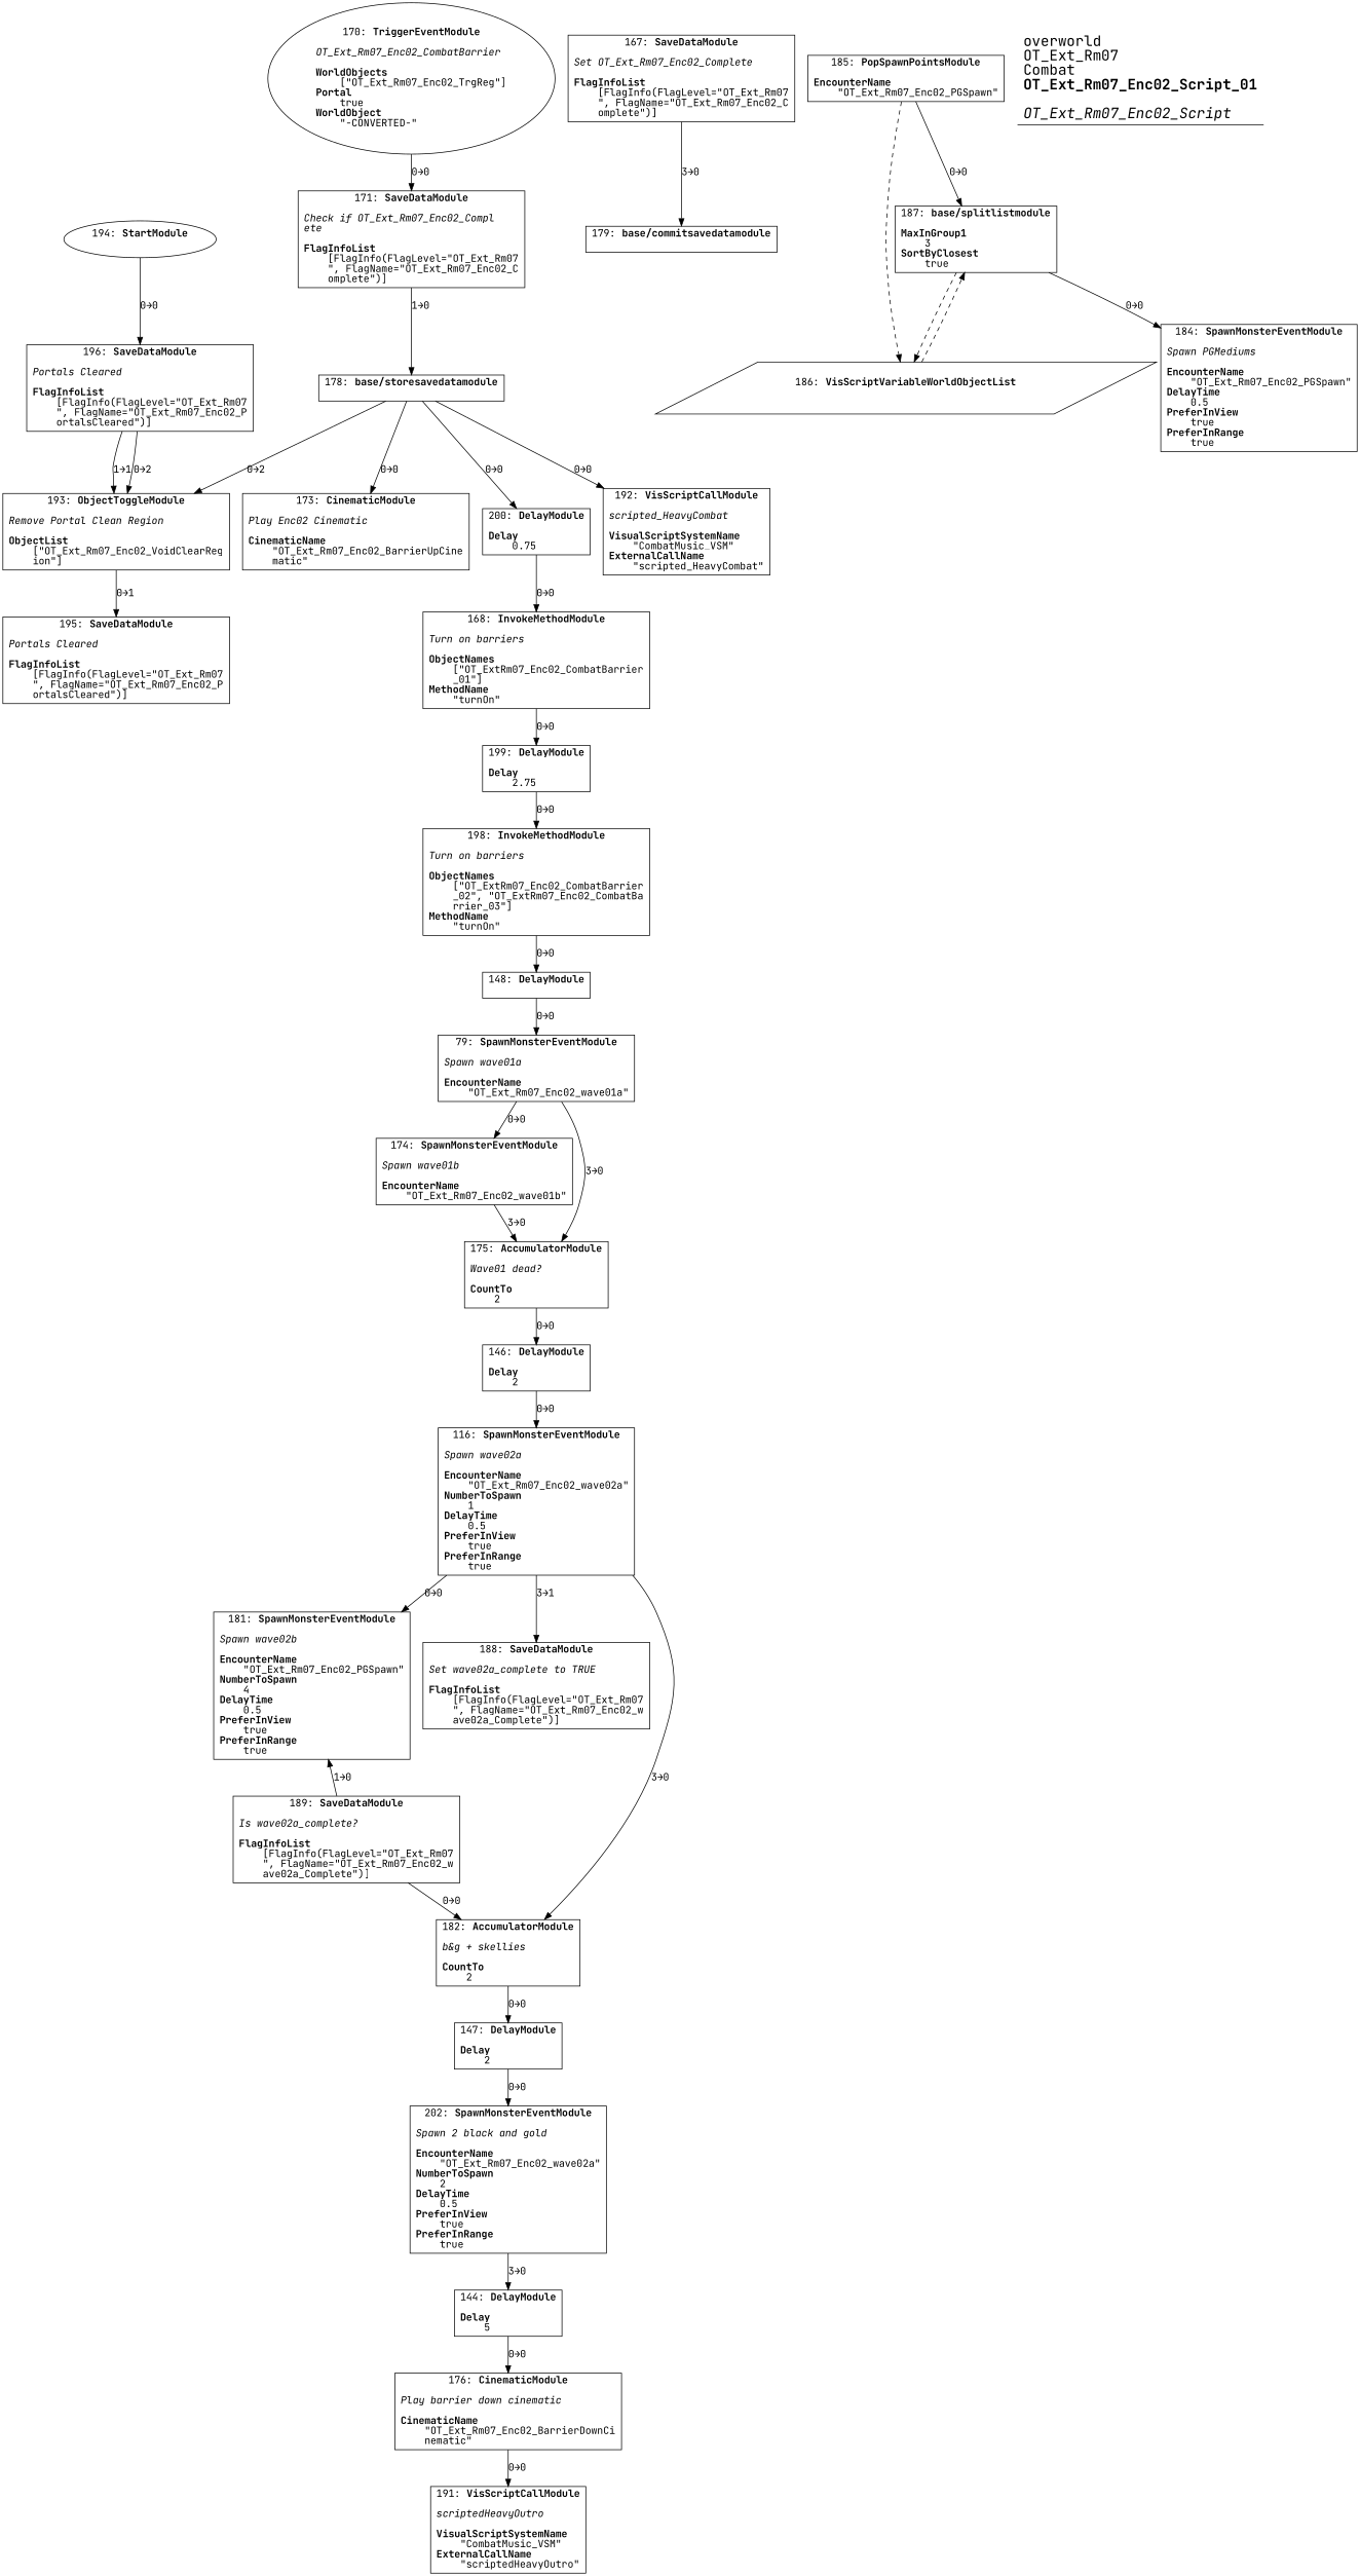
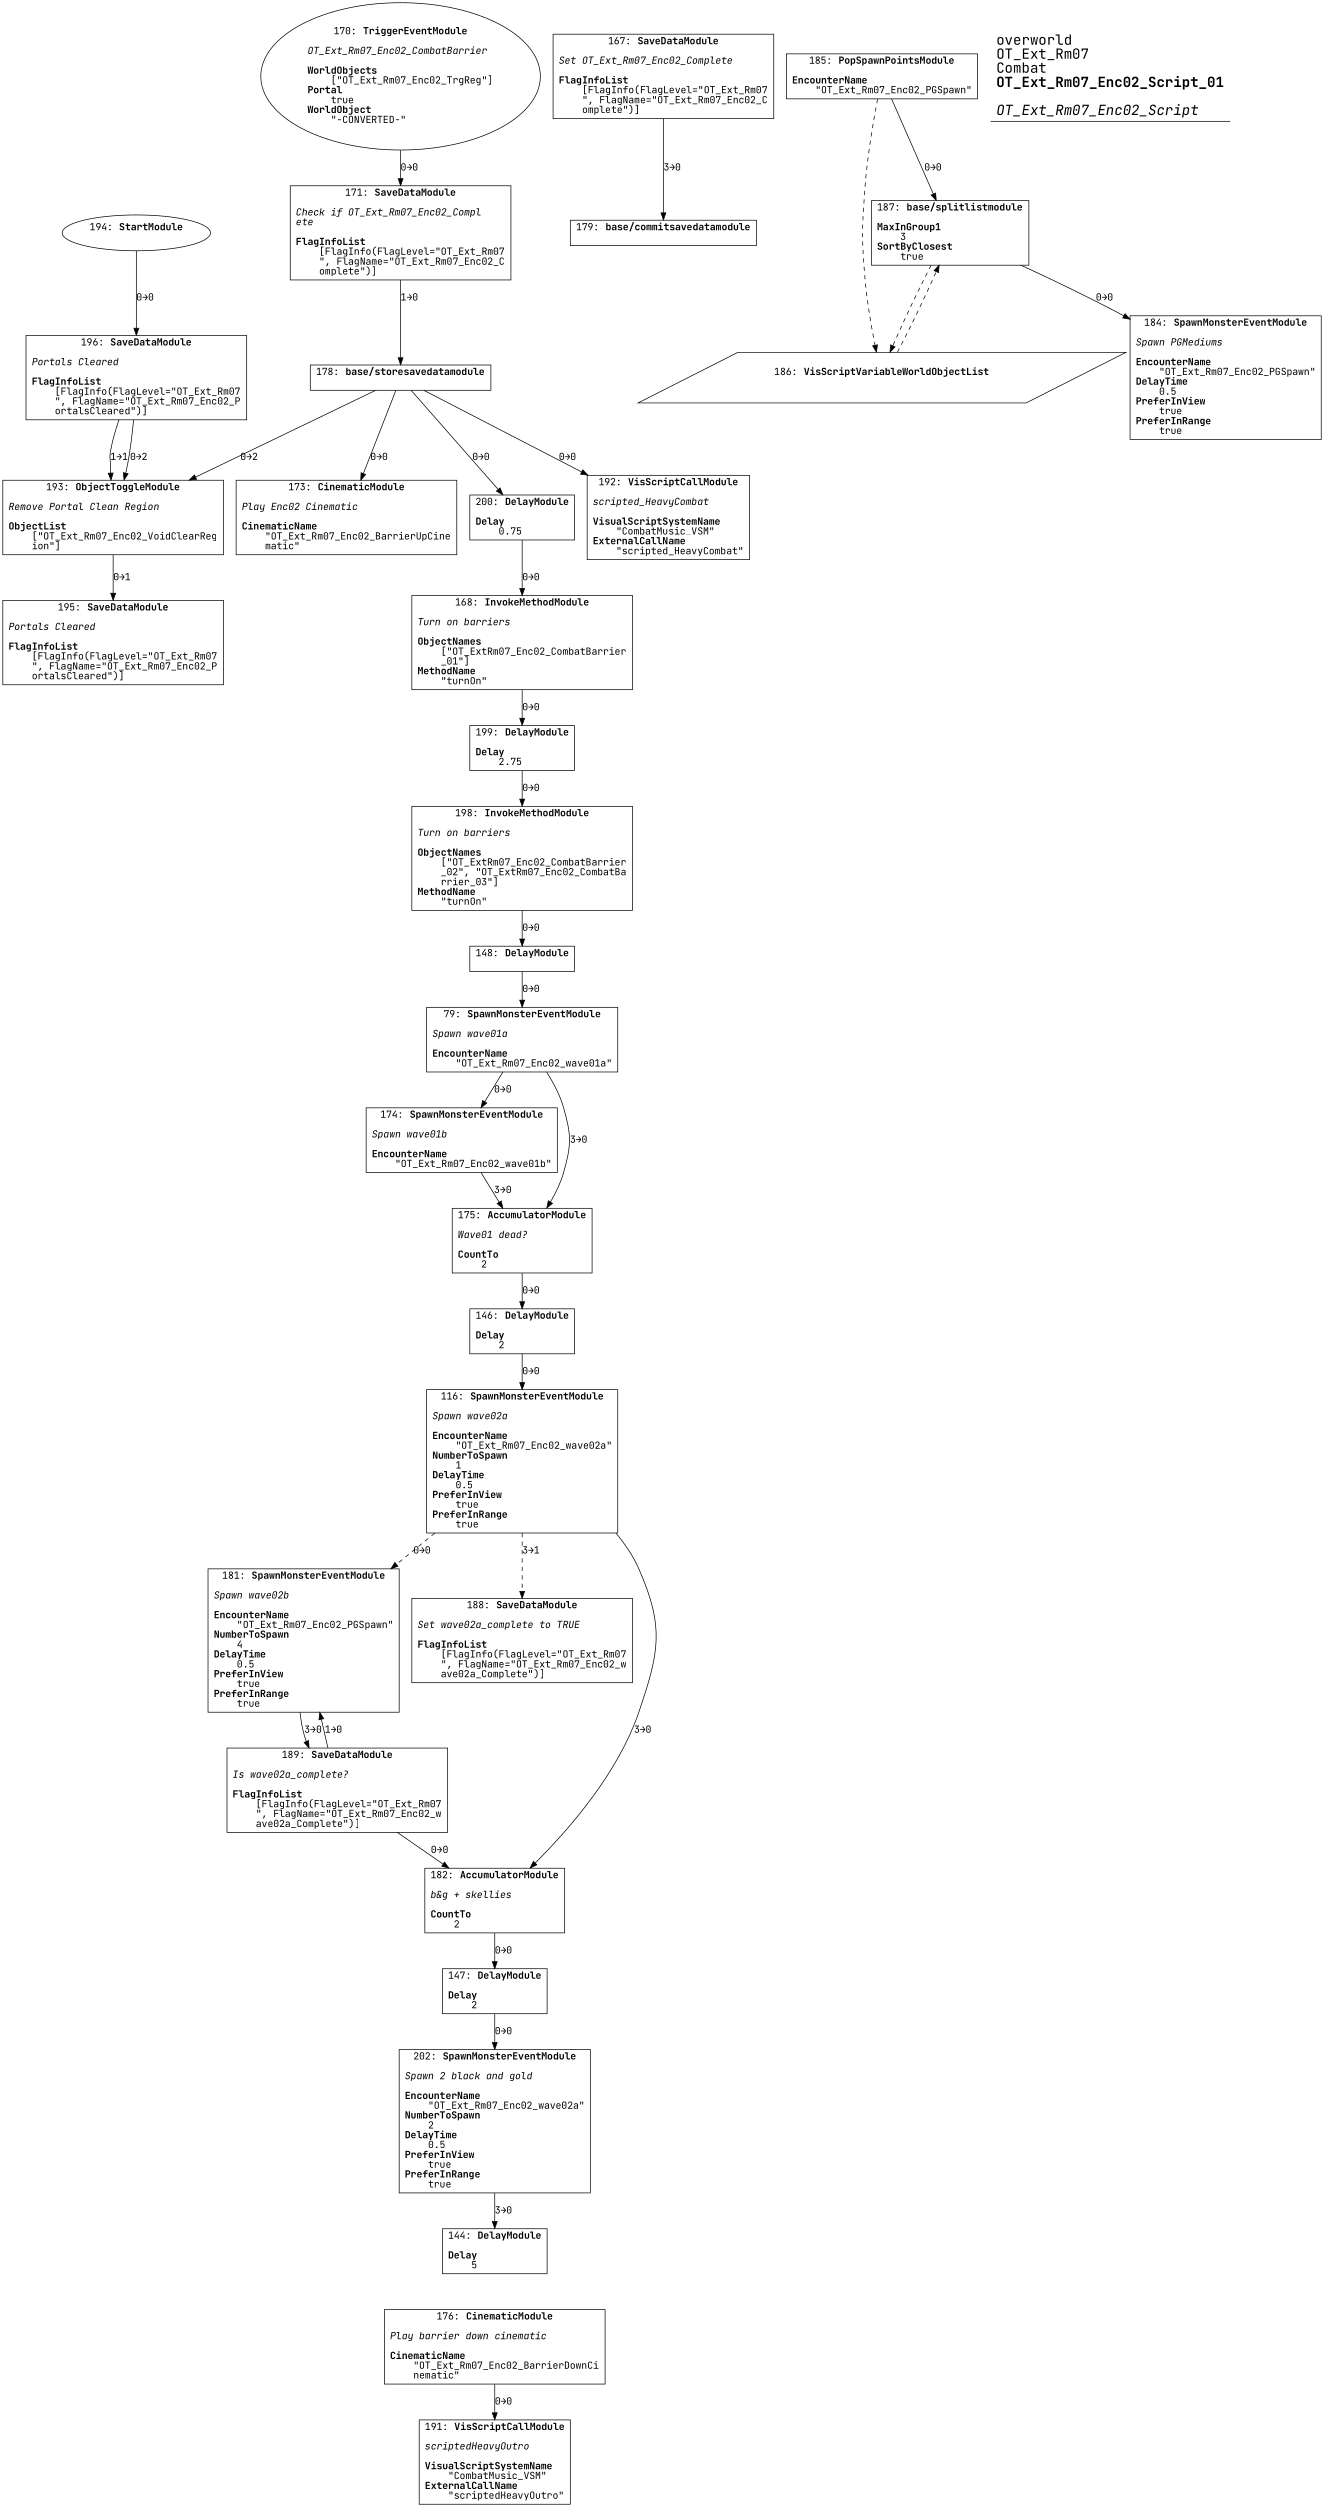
  digraph {
    fontname="JetBrains Mono"
    splines=spline
    node [fontname="JetBrains Mono" shape=box]
    edge [fontname="JetBrains Mono"]
    n1 [label=<79: <b>SpawnMonsterEventModule</b><br/><br/><i>Spawn wave01a<br align="left"/></i><br align="left"/><b>EncounterName</b><br align="left"/>    &quot;OT_Ext_Rm07_Enc02_wave01a&quot;<br align="left"/>>]
    n2 [label=<174: <b>SpawnMonsterEventModule</b><br/><br/><i>Spawn wave01b<br align="left"/></i><br align="left"/><b>EncounterName</b><br align="left"/>    &quot;OT_Ext_Rm07_Enc02_wave01b&quot;<br align="left"/>>]
    n3 [label=<175: <b>AccumulatorModule</b><br/><br/><i>Wave01 dead?<br align="left"/></i><br align="left"/><b>CountTo</b><br align="left"/>    2<br align="left"/>>]
    n4 [label=<146: <b>DelayModule</b><br/><br/><b>Delay</b><br align="left"/>    2<br align="left"/>>]
    n5 [label=<116: <b>SpawnMonsterEventModule</b><br/><br/><i>Spawn wave02a<br align="left"/></i><br align="left"/><b>EncounterName</b><br align="left"/>    &quot;OT_Ext_Rm07_Enc02_wave02a&quot;<br align="left"/><b>NumberToSpawn</b><br align="left"/>    1<br align="left"/><b>DelayTime</b><br align="left"/>    0.5<br align="left"/><b>PreferInView</b><br align="left"/>    true<br align="left"/><b>PreferInRange</b><br align="left"/>    true<br align="left"/>>]
    n6 [label=<181: <b>SpawnMonsterEventModule</b><br/><br/><i>Spawn wave02b<br align="left"/></i><br align="left"/><b>EncounterName</b><br align="left"/>    &quot;OT_Ext_Rm07_Enc02_PGSpawn&quot;<br align="left"/><b>NumberToSpawn</b><br align="left"/>    4<br align="left"/><b>DelayTime</b><br align="left"/>    0.5<br align="left"/><b>PreferInView</b><br align="left"/>    true<br align="left"/><b>PreferInRange</b><br align="left"/>    true<br align="left"/>>]
    n7 [label=<188: <b>SaveDataModule</b><br/><br/><i>Set wave02a_complete to TRUE<br align="left"/></i><br align="left"/><b>FlagInfoList</b><br align="left"/>    [FlagInfo(FlagLevel=&quot;OT_Ext_Rm07<br align="left"/>    &quot;, FlagName=&quot;OT_Ext_Rm07_Enc02_w<br align="left"/>    ave02a_Complete&quot;)]<br align="left"/>>]
    n8 [label=<182: <b>AccumulatorModule</b><br/><br/><i>b&amp;g + skellies<br align="left"/></i><br align="left"/><b>CountTo</b><br align="left"/>    2<br align="left"/>>]
    n9 [label=<189: <b>SaveDataModule</b><br/><br/><i>Is wave02a_complete?<br align="left"/></i><br align="left"/><b>FlagInfoList</b><br align="left"/>    [FlagInfo(FlagLevel=&quot;OT_Ext_Rm07<br align="left"/>    &quot;, FlagName=&quot;OT_Ext_Rm07_Enc02_w<br align="left"/>    ave02a_Complete&quot;)]<br align="left"/>>]
    n10 [label=<147: <b>DelayModule</b><br/><br/><b>Delay</b><br align="left"/>    2<br align="left"/>>]
    n11 [label=<202: <b>SpawnMonsterEventModule</b><br/><br/><i>Spawn 2 black and gold<br align="left"/></i><br align="left"/><b>EncounterName</b><br align="left"/>    &quot;OT_Ext_Rm07_Enc02_wave02a&quot;<br align="left"/><b>NumberToSpawn</b><br align="left"/>    2<br align="left"/><b>DelayTime</b><br align="left"/>    0.5<br align="left"/><b>PreferInView</b><br align="left"/>    true<br align="left"/><b>PreferInRange</b><br align="left"/>    true<br align="left"/>>]
    n12 [label=<144: <b>DelayModule</b><br/><br/><b>Delay</b><br align="left"/>    5<br align="left"/>>]
    n13 [label=<176: <b>CinematicModule</b><br/><br/><i>Play barrier down cinematic<br align="left"/></i><br align="left"/><b>CinematicName</b><br align="left"/>    &quot;OT_Ext_Rm07_Enc02_BarrierDownCi<br align="left"/>    nematic&quot;<br align="left"/>>]
    n14 [label=<191: <b>VisScriptCallModule</b><br/><br/><i>scriptedHeavyOutro<br align="left"/></i><br align="left"/><b>VisualScriptSystemName</b><br align="left"/>    &quot;CombatMusic_VSM&quot;<br align="left"/><b>ExternalCallName</b><br align="left"/>    &quot;scriptedHeavyOutro&quot;<br align="left"/>>]
    n15 [label=<167: <b>SaveDataModule</b><br/><br/><i>Set OT_Ext_Rm07_Enc02_Complete<br align="left"/></i><br align="left"/><b>FlagInfoList</b><br align="left"/>    [FlagInfo(FlagLevel=&quot;OT_Ext_Rm07<br align="left"/>    &quot;, FlagName=&quot;OT_Ext_Rm07_Enc02_C<br align="left"/>    omplete&quot;)]<br align="left"/>>]
    n16 [label=<179: <b>base/commitsavedatamodule</b><br/><br/>>]
    n17 [label=<148: <b>DelayModule</b><br/><br/>>]
    n18 [label=<168: <b>InvokeMethodModule</b><br/><br/><i>Turn on barriers<br align="left"/></i><br align="left"/><b>ObjectNames</b><br align="left"/>    [&quot;OT_ExtRm07_Enc02_CombatBarrier<br align="left"/>    _01&quot;]<br align="left"/><b>MethodName</b><br align="left"/>    &quot;turnOn&quot;<br align="left"/>>]
    n19 [label=<199: <b>DelayModule</b><br/><br/><b>Delay</b><br align="left"/>    2.75<br align="left"/>>]
    n20 [label=<198: <b>InvokeMethodModule</b><br/><br/><i>Turn on barriers<br align="left"/></i><br align="left"/><b>ObjectNames</b><br align="left"/>    [&quot;OT_ExtRm07_Enc02_CombatBarrier<br align="left"/>    _02&quot;, &quot;OT_ExtRm07_Enc02_CombatBa<br align="left"/>    rrier_03&quot;]<br align="left"/><b>MethodName</b><br align="left"/>    &quot;turnOn&quot;<br align="left"/>>]
    n21 [label=<170: <b>TriggerEventModule</b><br/><br/><i>OT_Ext_Rm07_Enc02_CombatBarrier<br align="left"/></i><br align="left"/><b>WorldObjects</b><br align="left"/>    [&quot;OT_Ext_Rm07_Enc02_TrgReg&quot;]<br align="left"/><b>Portal</b><br align="left"/>    true<br align="left"/><b>WorldObject</b><br align="left"/>    &quot;-CONVERTED-&quot;<br align="left"/>> shape=oval]
    n22 [label=<171: <b>SaveDataModule</b><br/><br/><i>Check if OT_Ext_Rm07_Enc02_Compl<br align="left"/>ete<br align="left"/></i><br align="left"/><b>FlagInfoList</b><br align="left"/>    [FlagInfo(FlagLevel=&quot;OT_Ext_Rm07<br align="left"/>    &quot;, FlagName=&quot;OT_Ext_Rm07_Enc02_C<br align="left"/>    omplete&quot;)]<br align="left"/>>]
    n23 [label=<178: <b>base/storesavedatamodule</b><br/><br/>>]
    n24 [label=<173: <b>CinematicModule</b><br/><br/><i>Play Enc02 Cinematic<br align="left"/></i><br align="left"/><b>CinematicName</b><br align="left"/>    &quot;OT_Ext_Rm07_Enc02_BarrierUpCine<br align="left"/>    matic&quot;<br align="left"/>>]
    n25 [label=<193: <b>ObjectToggleModule</b><br/><br/><i>Remove Portal Clean Region<br align="left"/></i><br align="left"/><b>ObjectList</b><br align="left"/>    [&quot;OT_Ext_Rm07_Enc02_VoidClearReg<br align="left"/>    ion&quot;]<br align="left"/>>]
    n26 [label=<200: <b>DelayModule</b><br/><br/><b>Delay</b><br align="left"/>    0.75<br align="left"/>>]
    n27 [label=<192: <b>VisScriptCallModule</b><br/><br/><i>scripted_HeavyCombat<br align="left"/></i><br align="left"/><b>VisualScriptSystemName</b><br align="left"/>    &quot;CombatMusic_VSM&quot;<br align="left"/><b>ExternalCallName</b><br align="left"/>    &quot;scripted_HeavyCombat&quot;<br align="left"/>>]
    n28 [label=<195: <b>SaveDataModule</b><br/><br/><i>Portals Cleared<br align="left"/></i><br align="left"/><b>FlagInfoList</b><br align="left"/>    [FlagInfo(FlagLevel=&quot;OT_Ext_Rm07<br align="left"/>    &quot;, FlagName=&quot;OT_Ext_Rm07_Enc02_P<br align="left"/>    ortalsCleared&quot;)]<br align="left"/>>]
    n29 [label=<184: <b>SpawnMonsterEventModule</b><br/><br/><i>Spawn PGMediums<br align="left"/></i><br align="left"/><b>EncounterName</b><br align="left"/>    &quot;OT_Ext_Rm07_Enc02_PGSpawn&quot;<br align="left"/><b>DelayTime</b><br align="left"/>    0.5<br align="left"/><b>PreferInView</b><br align="left"/>    true<br align="left"/><b>PreferInRange</b><br align="left"/>    true<br align="left"/>>]
    n30 [label=<186: <b>VisScriptVariableWorldObjectList</b><br/><br/>> shape=parallelogram]
    n31 [label=<187: <b>base/splitlistmodule</b><br/><br/><b>MaxInGroup1</b><br align="left"/>    3<br align="left"/><b>SortByClosest</b><br align="left"/>    true<br align="left"/>>]
    n32 [label=<185: <b>PopSpawnPointsModule</b><br/><br/><b>EncounterName</b><br align="left"/>    &quot;OT_Ext_Rm07_Enc02_PGSpawn&quot;<br align="left"/>>]
    n33 [label=<194: <b>StartModule</b><br/><br/>> shape=oval]
    n34 [label=<196: <b>SaveDataModule</b><br/><br/><i>Portals Cleared<br align="left"/></i><br align="left"/><b>FlagInfoList</b><br align="left"/>    [FlagInfo(FlagLevel=&quot;OT_Ext_Rm07<br align="left"/>    &quot;, FlagName=&quot;OT_Ext_Rm07_Enc02_P<br align="left"/>    ortalsCleared&quot;)]<br align="left"/>>]
    n35 [label=<<font point-size="20">overworld<br align="left"/>OT_Ext_Rm07<br align="left"/>Combat<br align="left"/><b>OT_Ext_Rm07_Enc02_Script_01</b><br align="left"/><br/><i>OT_Ext_Rm07_Enc02_Script</i><br align="left"/></font>> shape=underline]
    n1 -> n2 [label="0→0"]
    n1 -> n3 [label="3→0"]
    n2 -> n3 [label="3→0"]
    n3 -> n4 [label="0→0"]
    n4 -> n5 [label="0→0"]
-   n5 -> n6 [label="0→0"]
-   n5 -> n7 [label="3→1"]
+   n5 -> n6 [label="0→0" style=dashed]
+   n5 -> n7 [label="3→1" style=dashed]
    n5 -> n8 [label="3→0"]
+   n6 -> n9 [label="3→0"]
    n8 -> n10 [label="0→0"]
    n9 -> n6 [label="1→0"]
    n9 -> n8 [label="0→0"]
    n10 -> n11 [label="0→0"]
    n11 -> n12 [label="3→0"]
-   n12 -> n13 [label="0→0"]
    n13 -> n14 [label="0→0"]
    n15 -> n16 [label="3→0"]
    n17 -> n1 [label="0→0"]
    n18 -> n19 [label="0→0"]
    n19 -> n20 [label="0→0"]
    n20 -> n17 [label="0→0"]
    n21 -> n22 [label="0→0"]
    n22 -> n23 [label="1→0"]
    n23 -> n24 [label="0→0"]
    n23 -> n25 [label="0→2"]
    n23 -> n26 [label="0→0"]
    n23 -> n27 [label="0→0"]
    n25 -> n28 [label="0→1"]
    n26 -> n18 [label="0→0"]
    n30 -> n31 [style=dashed]
    n31 -> n29 [label="0→0"]
    n31 -> n30 [style=dashed]
    n32 -> n30 [style=dashed]
    n32 -> n31 [label="0→0"]
    n33 -> n34 [label="0→0"]
    n34 -> n25 [label="1→1"]
    n34 -> n25 [label="0→2"]
  }
